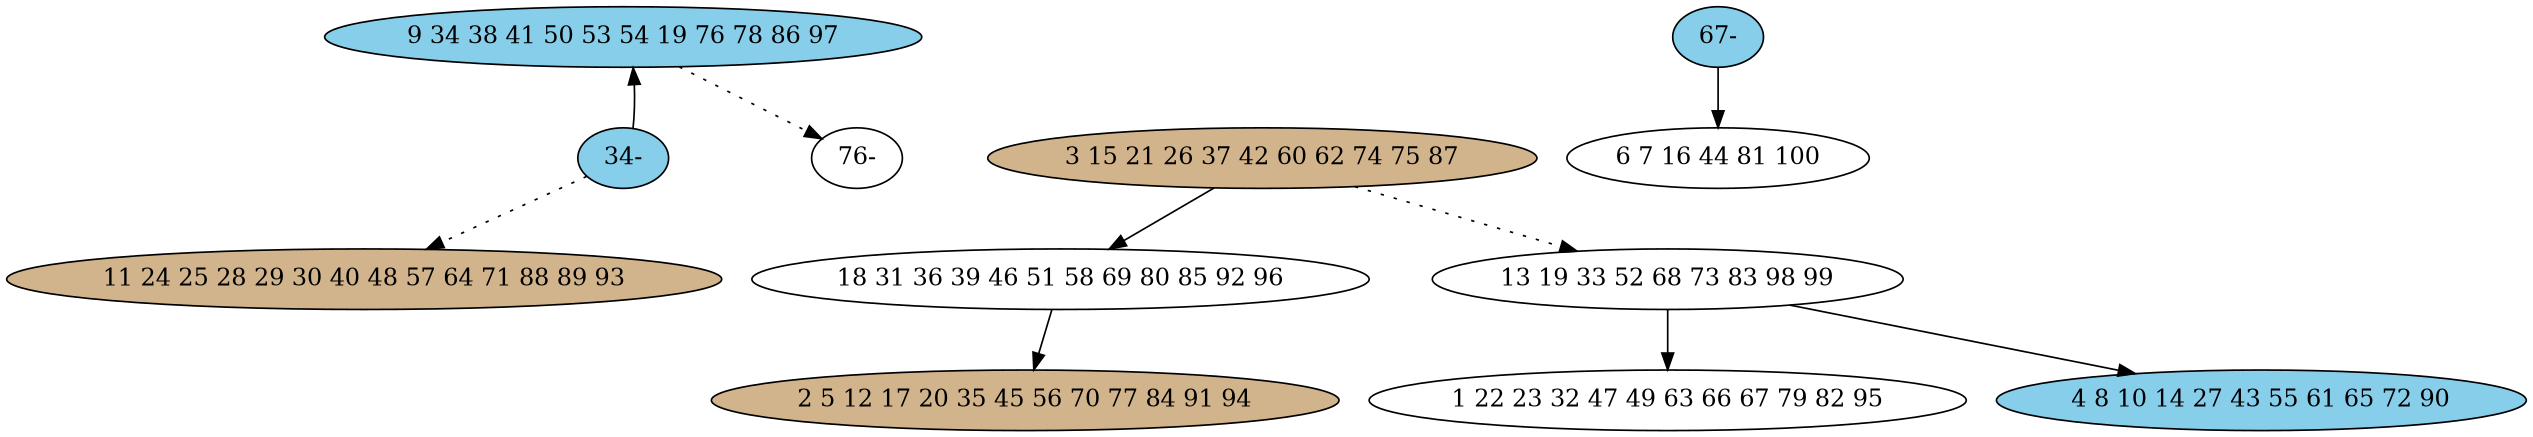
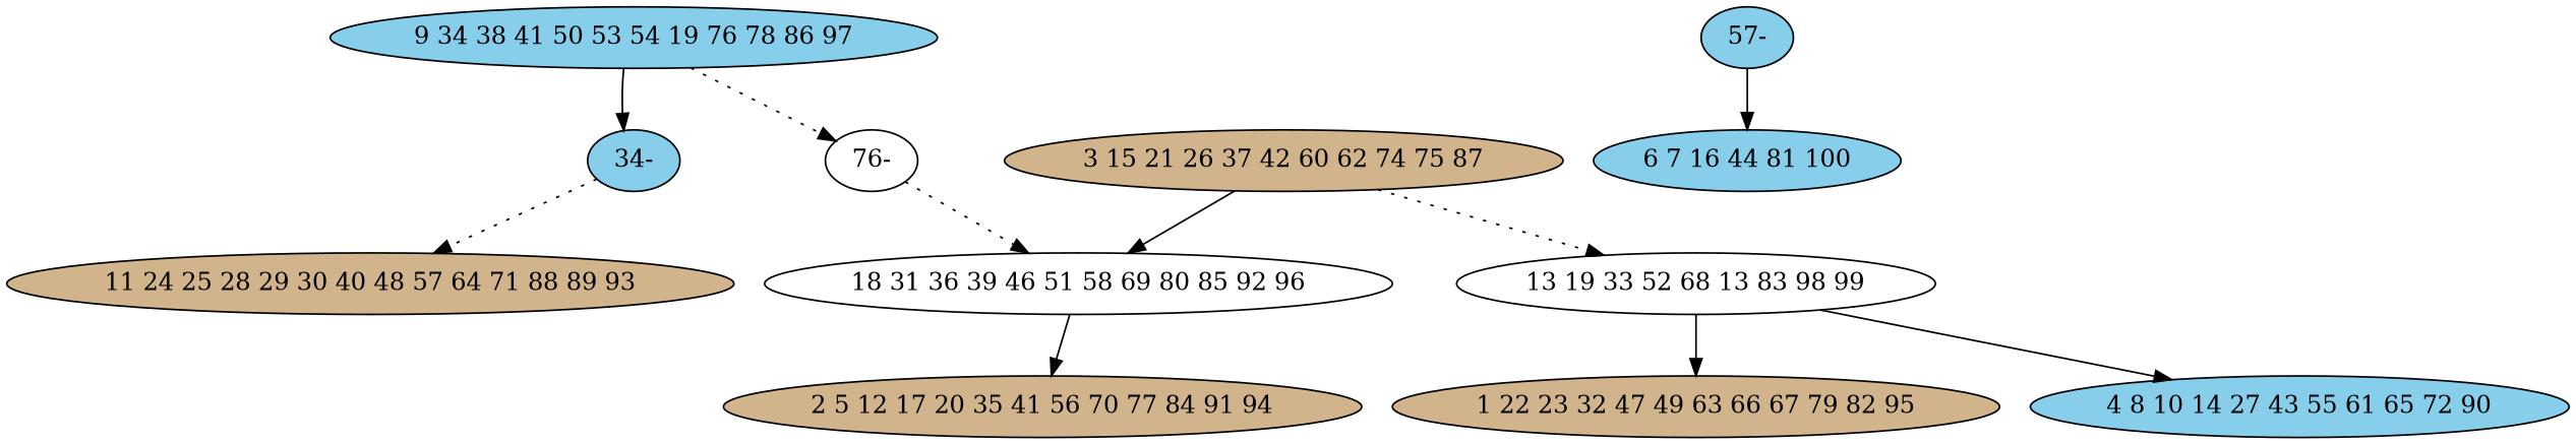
  digraph {
    node [fillcolor=skyblue style=filled]
    edge [style=solid]
    n1 [label="9 34 38 41 50 53 54 19 76 78 86 97"]
    n2 [fillcolor=white label="76-"]
    n3 [label="34-"]
    n4 [fillcolor=white label="18 31 36 39 46 51 58 69 80 85 92 96"]
    n5 [fillcolor=tan label="11 24 25 28 29 30 40 48 57 64 71 88 89 93"]
-   n6 [fillcolor=tan label="2 5 12 17 20 35 45 56 70 77 84 91 94"]
+   n6 [fillcolor=tan label="2 5 12 17 20 35 41 56 70 77 84 91 94"]
    n7 [fillcolor=tan label="3 15 21 26 37 42 60 62 74 75 87"]
-   n8 [fillcolor=white label="13 19 33 52 68 73 83 98 99"]
-   n9 [label="67-"]
-   n10 [fillcolor=white label="6 7 16 44 81 100"]
+   n8 [fillcolor=white label="13 19 33 52 68 13 83 98 99"]
+   n9 [label="57-"]
+   n10 [label="6 7 16 44 81 100"]
    n11 [label="4 8 10 14 27 43 55 61 65 72 90"]
-   n12 [fillcolor=white label="1 22 23 32 47 49 63 66 67 79 82 95"]
+   n12 [fillcolor=tan label="1 22 23 32 47 49 63 66 67 79 82 95"]
    n1 -> n2 [style=dotted]
-   n3 -> n1
+   n1 -> n3
+   n2 -> n4 [style=dotted]
    n3 -> n5 [style=dotted]
    n4 -> n6
    n7 -> n4
    n7 -> n8 [style=dotted]
    n8 -> n11
    n8 -> n12
    n9 -> n10
  }
